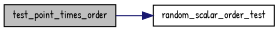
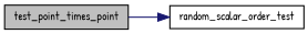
  digraph {
    rankdir=LR
    fontname="Patrick Hand"
    node [color=black fontname="Patrick Hand" fontsize=10 shape=record style=filled]
-   n1 [fillcolor=grey75 fontcolor=black height=0.2 label=test_point_times_order width=0.4]
+   n1 [fillcolor=grey75 fontcolor=black height=0.2 label=test_point_times_point width=0.4]
    n2 [fillcolor=white height=0.2 label=random_scalar_order_test width=0.4]
    n1 -> n2 [color=midnightblue fontname="Patrick Hand" fontsize=10 labelfontname=Helvetica labelfontsize=10 style=solid]
  }
